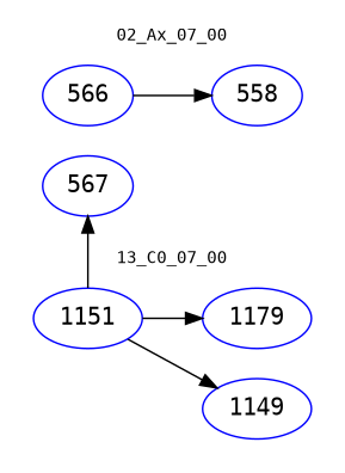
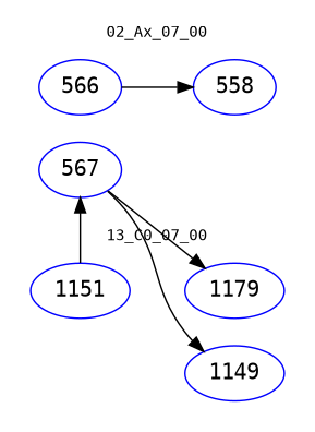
  digraph {
    fontname="DejaVu Sans Mono"
    rankdir=LR
    node [color=blue fontname="DejaVu Sans Mono"]
    edge [color=black fontname="DejaVu Sans Mono"]
    n1 [label=566]
    n2 [label=558]
    n3 [label=567]
    n4 [label=1151]
    n5 [label=1149]
    n6 [label=1179]
    subgraph cluster_1 {
      color=white
      fontsize=10
      label="02_Ax_07_00"
      n1
      n2
      n3
    }
    subgraph cluster_2 {
      color=white
      fontsize=10
      label="13_C0_07_00"
      n4
      n5
      n6
    }
    n1 -> n2
    n4 -> n3
-   n4 -> n5
-   n4 -> n6
+   n3 -> n5
+   n3 -> n6
  }
